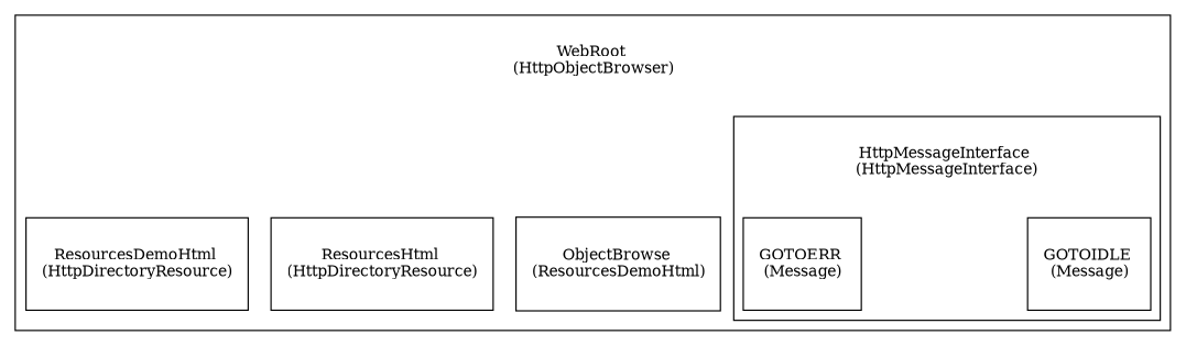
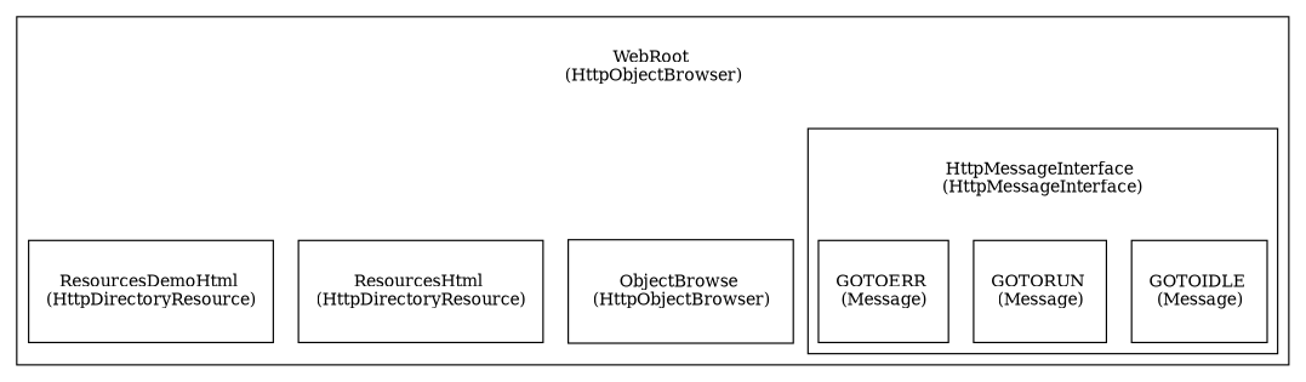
  digraph {
    bgcolor=white
    node [color=black fillcolor=white shape=record style=filled]
    n1 [label=<<TABLE border="0" cellborder="0"><TR><TD width="60" height="60"><font point-size="12">GOTOIDLE <BR/>(Message)</font></TD></TR></TABLE>>]
+   n2 [label=<<TABLE border="0" cellborder="0"><TR><TD width="60" height="60"><font point-size="12">GOTORUN <BR/>(Message)</font></TD></TR></TABLE>>]
    n3 [label=<<TABLE border="0" cellborder="0"><TR><TD width="60" height="60"><font point-size="12">GOTOERR <BR/>(Message)</font></TD></TR></TABLE>>]
-   n4 [label=<<TABLE border="0" cellborder="0"><TR><TD width="60" height="60"><font point-size="12">ObjectBrowse <BR/>(ResourcesDemoHtml)</font></TD></TR></TABLE>>]
+   n4 [label=<<TABLE border="0" cellborder="0"><TR><TD width="60" height="60"><font point-size="12">ObjectBrowse <BR/>(HttpObjectBrowser)</font></TD></TR></TABLE>>]
    n5 [label=<<TABLE border="0" cellborder="0"><TR><TD width="60" height="60"><font point-size="12">ResourcesHtml <BR/>(HttpDirectoryResource)</font></TD></TR></TABLE>>]
    n6 [label=<<TABLE border="0" cellborder="0"><TR><TD width="60" height="60"><font point-size="12">ResourcesDemoHtml <BR/>(HttpDirectoryResource)</font></TD></TR></TABLE>>]
    subgraph cluster_1 {
      label=<<TABLE border="0" cellborder="0"><TR><TD width="60" height="60"><font point-size="12">WebRoot <BR/>(HttpObjectBrowser)</font></TD></TR></TABLE>>
      n4
      n5
      n6
      subgraph cluster_2 {
        label=<<TABLE border="0" cellborder="0"><TR><TD width="60" height="60"><font point-size="12">HttpMessageInterface <BR/>(HttpMessageInterface)</font></TD></TR></TABLE>>
        n1
+       n2
        n3
      }
    }
  }
